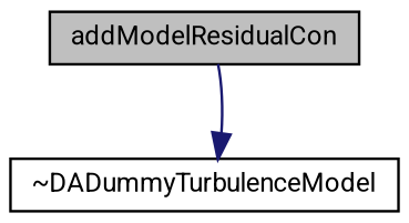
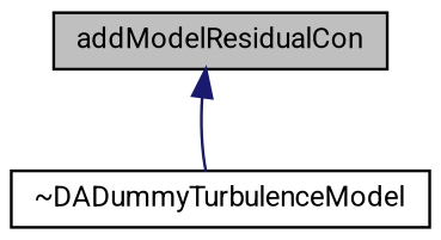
  digraph {
    rankdir=TB
    fontname=Roboto
    node [color=black fontname=Roboto fontsize=10 shape=record]
    n1 [fillcolor=grey75 fontcolor=black height=0.2 label=addModelResidualCon style=filled width=0.4]
    n2 [height=0.2 label="~DADummyTurbulenceModel" width=0.4]
-   n2 -> n1 [color=midnightblue dir=back fontname=Roboto fontsize=10 labelfontname=Helvetica labelfontsize=10 style=solid]
+   n1 -> n2 [color=midnightblue dir=back fontname=Roboto fontsize=10 labelfontname=Helvetica labelfontsize=10 style=solid]
  }
